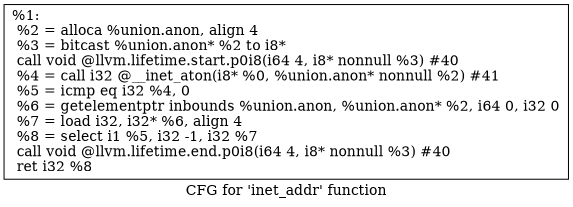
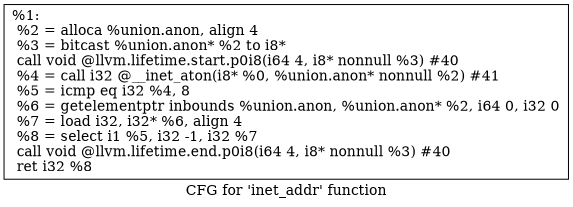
  digraph {
    label="CFG for 'inet_addr' function"
    rankdir=LR
-   n1 [label="{%1:\l  %2 = alloca %union.anon, align 4\l  %3 = bitcast %union.anon* %2 to i8*\l  call void @llvm.lifetime.start.p0i8(i64 4, i8* nonnull %3) #40\l  %4 = call i32 @__inet_aton(i8* %0, %union.anon* nonnull %2) #41\l  %5 = icmp eq i32 %4, 0\l  %6 = getelementptr inbounds %union.anon, %union.anon* %2, i64 0, i32 0\l  %7 = load i32, i32* %6, align 4\l  %8 = select i1 %5, i32 -1, i32 %7\l  call void @llvm.lifetime.end.p0i8(i64 4, i8* nonnull %3) #40\l  ret i32 %8\l}" shape=record]
+   n1 [label="{%1:\l  %2 = alloca %union.anon, align 4\l  %3 = bitcast %union.anon* %2 to i8*\l  call void @llvm.lifetime.start.p0i8(i64 4, i8* nonnull %3) #40\l  %4 = call i32 @__inet_aton(i8* %0, %union.anon* nonnull %2) #41\l  %5 = icmp eq i32 %4, 8\l  %6 = getelementptr inbounds %union.anon, %union.anon* %2, i64 0, i32 0\l  %7 = load i32, i32* %6, align 4\l  %8 = select i1 %5, i32 -1, i32 %7\l  call void @llvm.lifetime.end.p0i8(i64 4, i8* nonnull %3) #40\l  ret i32 %8\l}" shape=record]
  }
